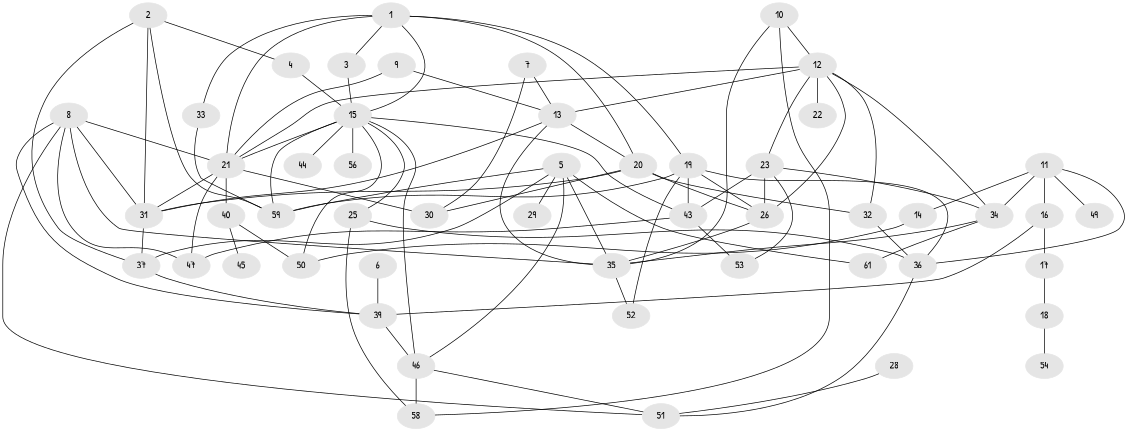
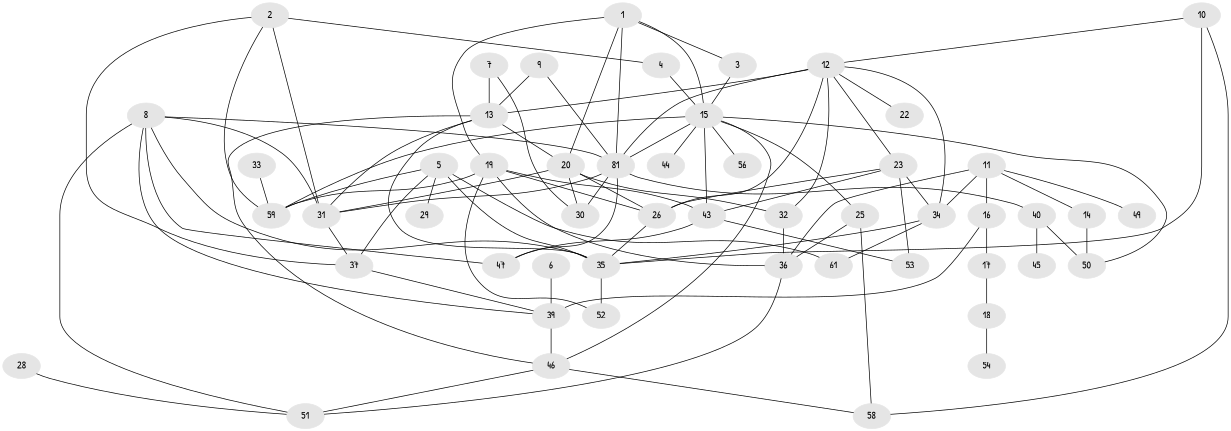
  graph {
    fontname="Patrick Hand"
    node [color=gray90 fontname="Patrick Hand" style=filled]
    edge [fontname="Patrick Hand" weight=1.0]
    1
    3
    15
    19
    20
-   21
+   21 [label=81]
    33
    59
    46
    50
    25
    43
    44
    56
    36
    26
    52
    31
    30
    32
    47
    40
    2
    4
    37
    39
    5
    29
    35
    61
    51
    58
    6
    7
    13
    8
    9
    12
    34
    22
    23
    10
    11
    14
    16
    49
    17
    53
    18
    54
    45
    28
    1 -- 3
    1 -- 15
    1 -- 19
    1 -- 20
    1 -- 21
-   1 -- 33
    3 -- 15
    15 -- 21
    15 -- 59
    15 -- 46
    15 -- 50
    15 -- 25
    15 -- 43
    15 -- 44
    15 -- 56
    19 -- 59
    19 -- 43
    19 -- 36
    19 -- 26
    19 -- 52
    20 -- 26
    20 -- 31
    20 -- 30
    20 -- 32
    21 -- 31
    21 -- 30
    21 -- 47
    21 -- 40
    33 -- 59
    46 -- 51
    46 -- 58
    25 -- 36
    25 -- 58
    43 -- 47
    43 -- 53
    36 -- 51
    26 -- 35
    31 -- 37
    32 -- 36
    40 -- 50
    40 -- 45
    2 -- 59
    2 -- 31
    2 -- 4
    2 -- 37
    4 -- 15
    37 -- 39
    39 -- 46 [weight=2.0]
    5 -- 59
-   5 -- 46
+   13 -- 46
    5 -- 37
    5 -- 29
    5 -- 35
    5 -- 61
    35 -- 52
    6 -- 39 [weight=2.0]
    7 -- 30
    7 -- 13
    13 -- 20
    13 -- 31
    13 -- 35
    8 -- 21
    8 -- 31
    8 -- 47
    8 -- 39
    8 -- 35
    8 -- 51
    9 -- 21
    9 -- 13
    12 -- 21
    12 -- 26
    12 -- 32
    12 -- 13 [weight=3.0]
    12 -- 34
    12 -- 22
    12 -- 23
    34 -- 35
    34 -- 61
    23 -- 43
    23 -- 26
    23 -- 34
    23 -- 53
    10 -- 35
    10 -- 58
    10 -- 12
    11 -- 36
    11 -- 34
    11 -- 14
    11 -- 16
    11 -- 49
    14 -- 50
    16 -- 39
    16 -- 17
    17 -- 18
    18 -- 54
    28 -- 51
  }
